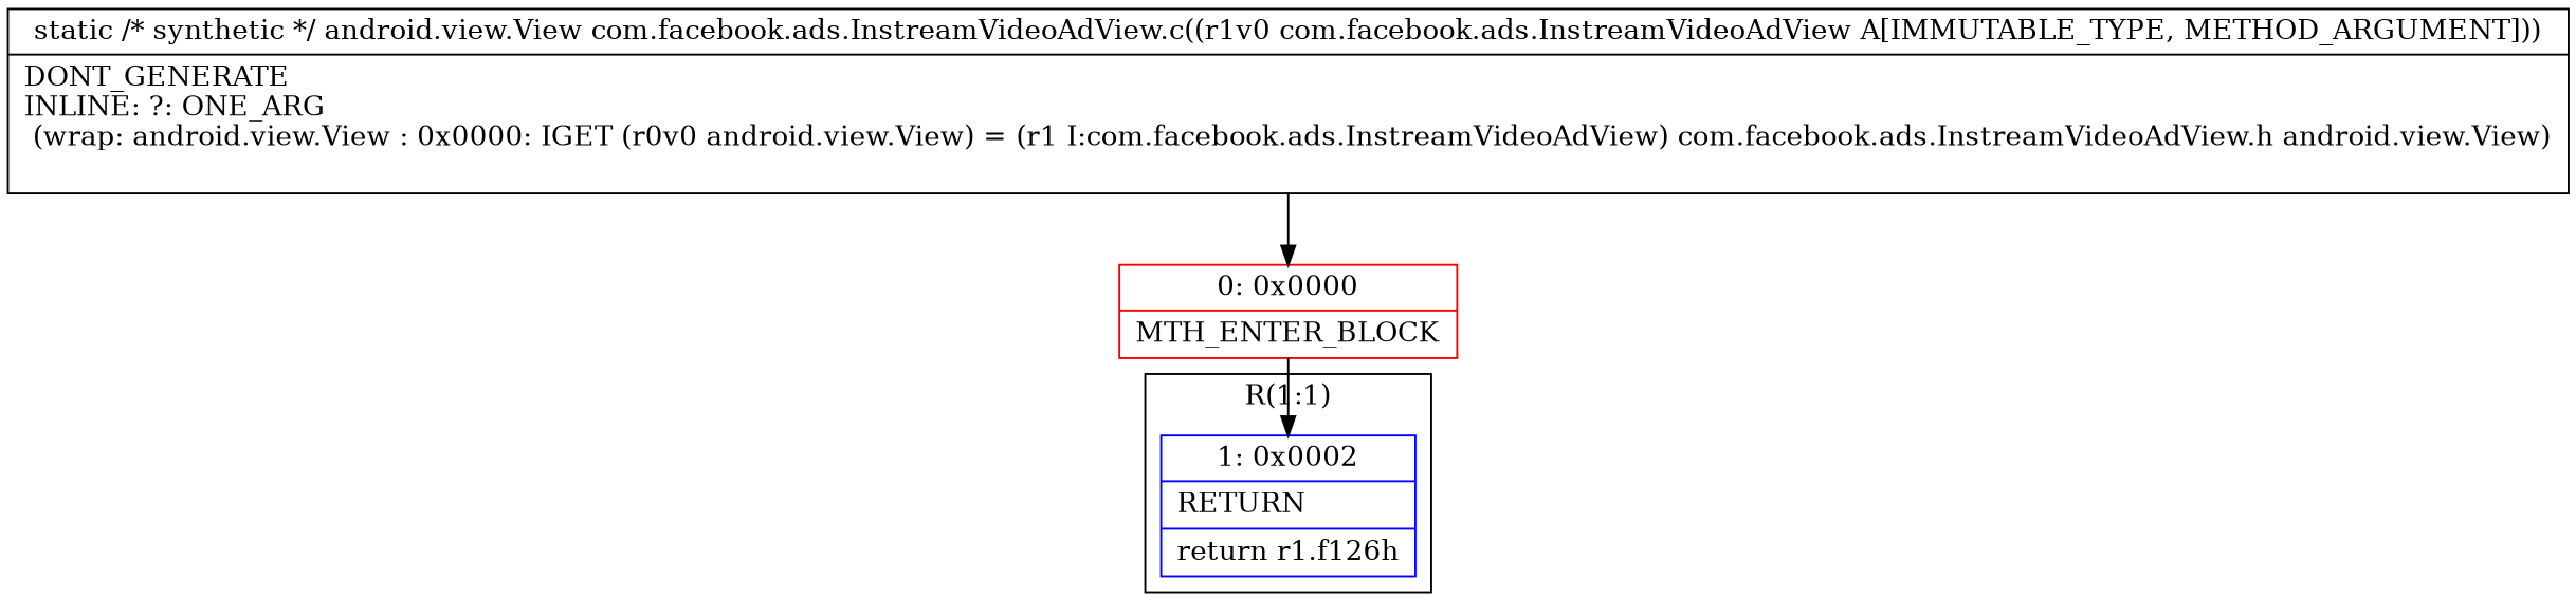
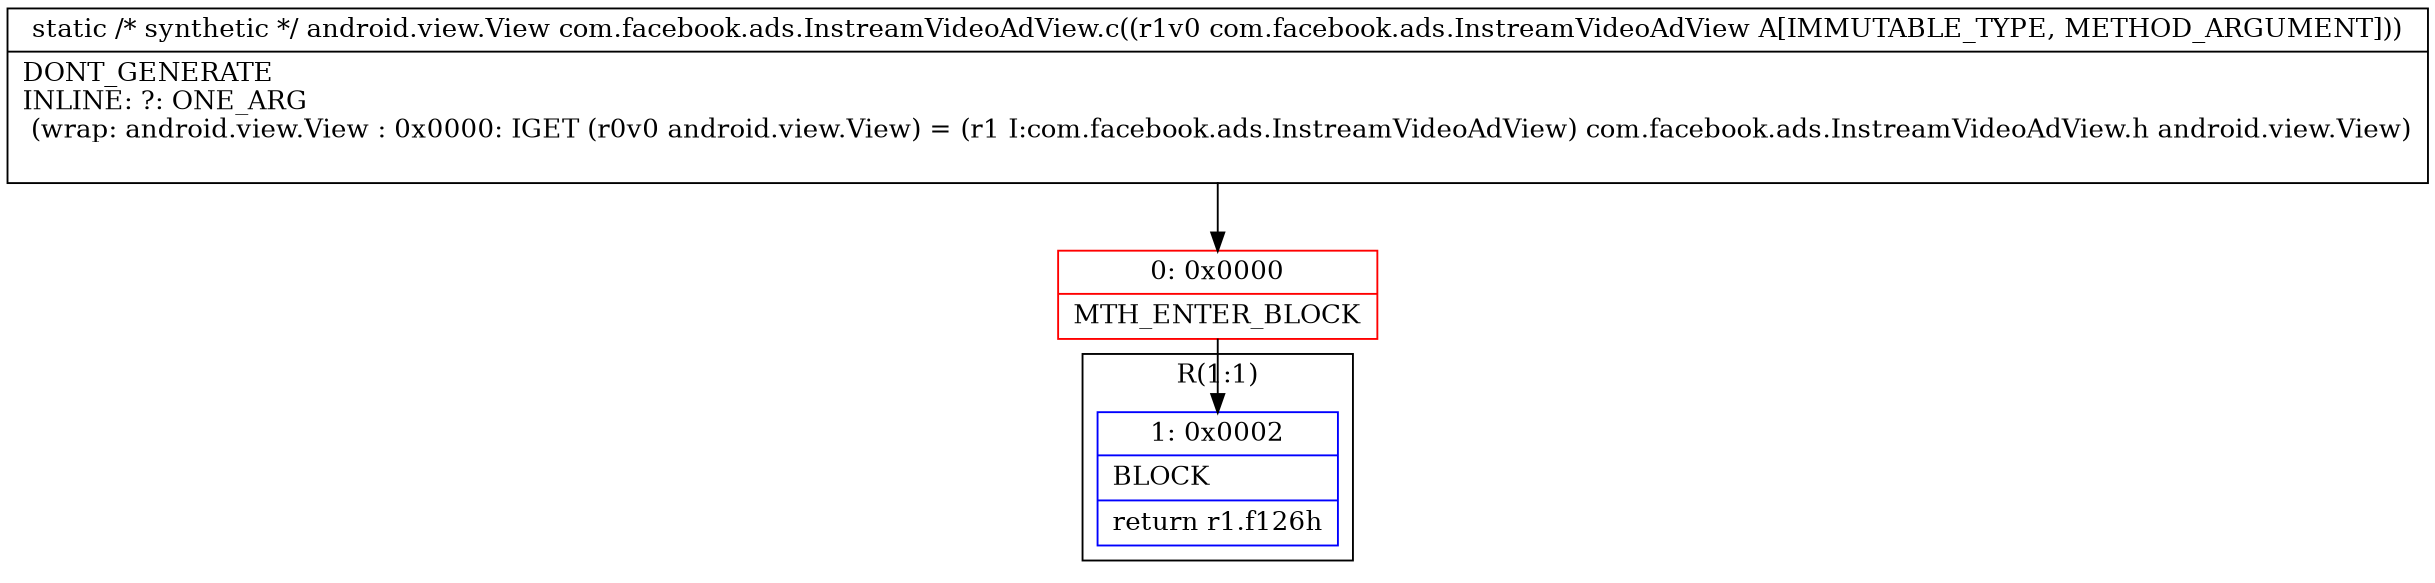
  digraph {
    node [shape=record]
-   n1 [color=blue label="{1\:\ 0x0002|RETURN\l|return r1.f126h\l}"]
+   n1 [color=blue label="{1\:\ 0x0002|BLOCK\l|return r1.f126h\l}"]
    n2 [color=red label="{0\:\ 0x0000|MTH_ENTER_BLOCK\l}"]
    n3 [label="{static \/* synthetic *\/ android.view.View com.facebook.ads.InstreamVideoAdView.c((r1v0 com.facebook.ads.InstreamVideoAdView A[IMMUTABLE_TYPE, METHOD_ARGUMENT]))  | DONT_GENERATE\lINLINE: ?: ONE_ARG  \l  (wrap: android.view.View : 0x0000: IGET  (r0v0 android.view.View) = (r1 I:com.facebook.ads.InstreamVideoAdView) com.facebook.ads.InstreamVideoAdView.h android.view.View)\l\l}"]
    subgraph cluster_1 {
      label="R(1:1)"
      n1
    }
    n2 -> n1
    n3 -> n2
  }
